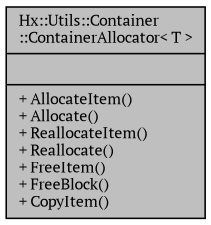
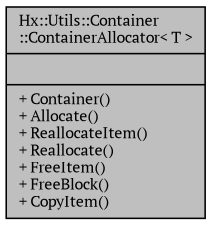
  digraph {
    fontname="PT Serif"
-   n1 [color=black fillcolor=grey75 fontcolor=black fontname="PT Serif" fontsize=10 height=0.2 label="{Hx::Utils::Container\l::ContainerAllocator\< T \>\n||+ AllocateItem()\l+ Allocate()\l+ ReallocateItem()\l+ Reallocate()\l+ FreeItem()\l+ FreeBlock()\l+ CopyItem()\l}" shape=record style=filled width=0.4]
+   n1 [color=black fillcolor=grey75 fontcolor=black fontname="PT Serif" fontsize=10 height=0.2 label="{Hx::Utils::Container\l::ContainerAllocator\< T \>\n||+ Container()\l+ Allocate()\l+ ReallocateItem()\l+ Reallocate()\l+ FreeItem()\l+ FreeBlock()\l+ CopyItem()\l}" shape=record style=filled width=0.4]
  }
